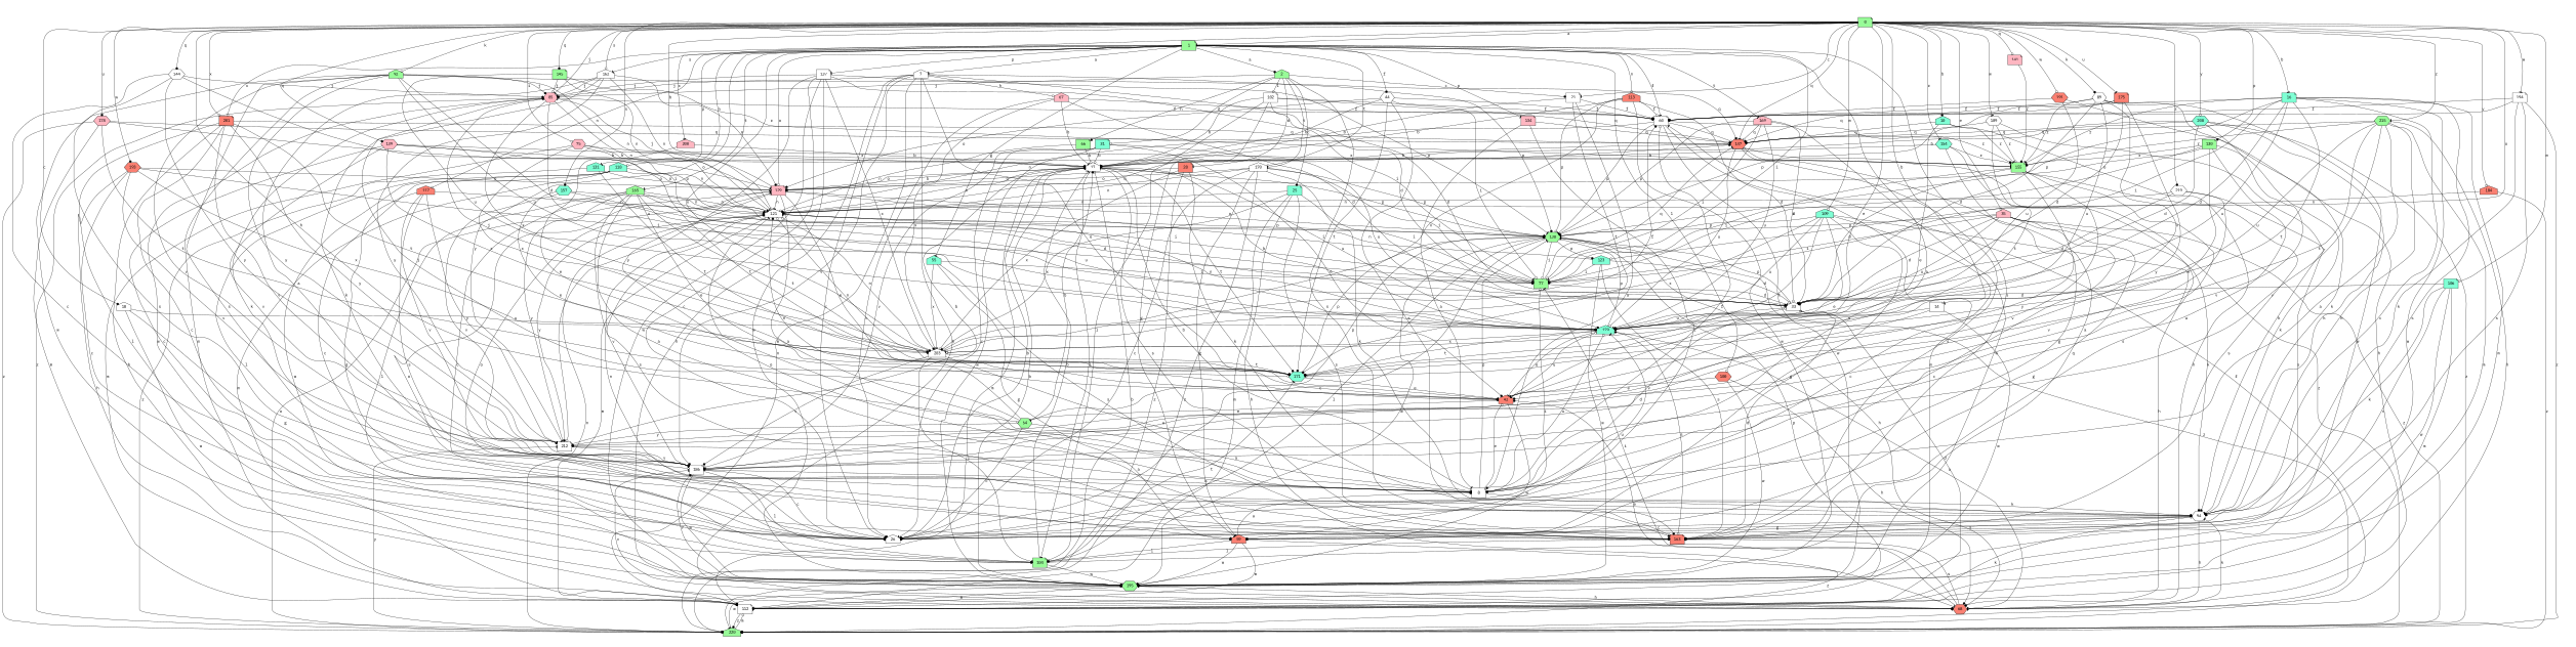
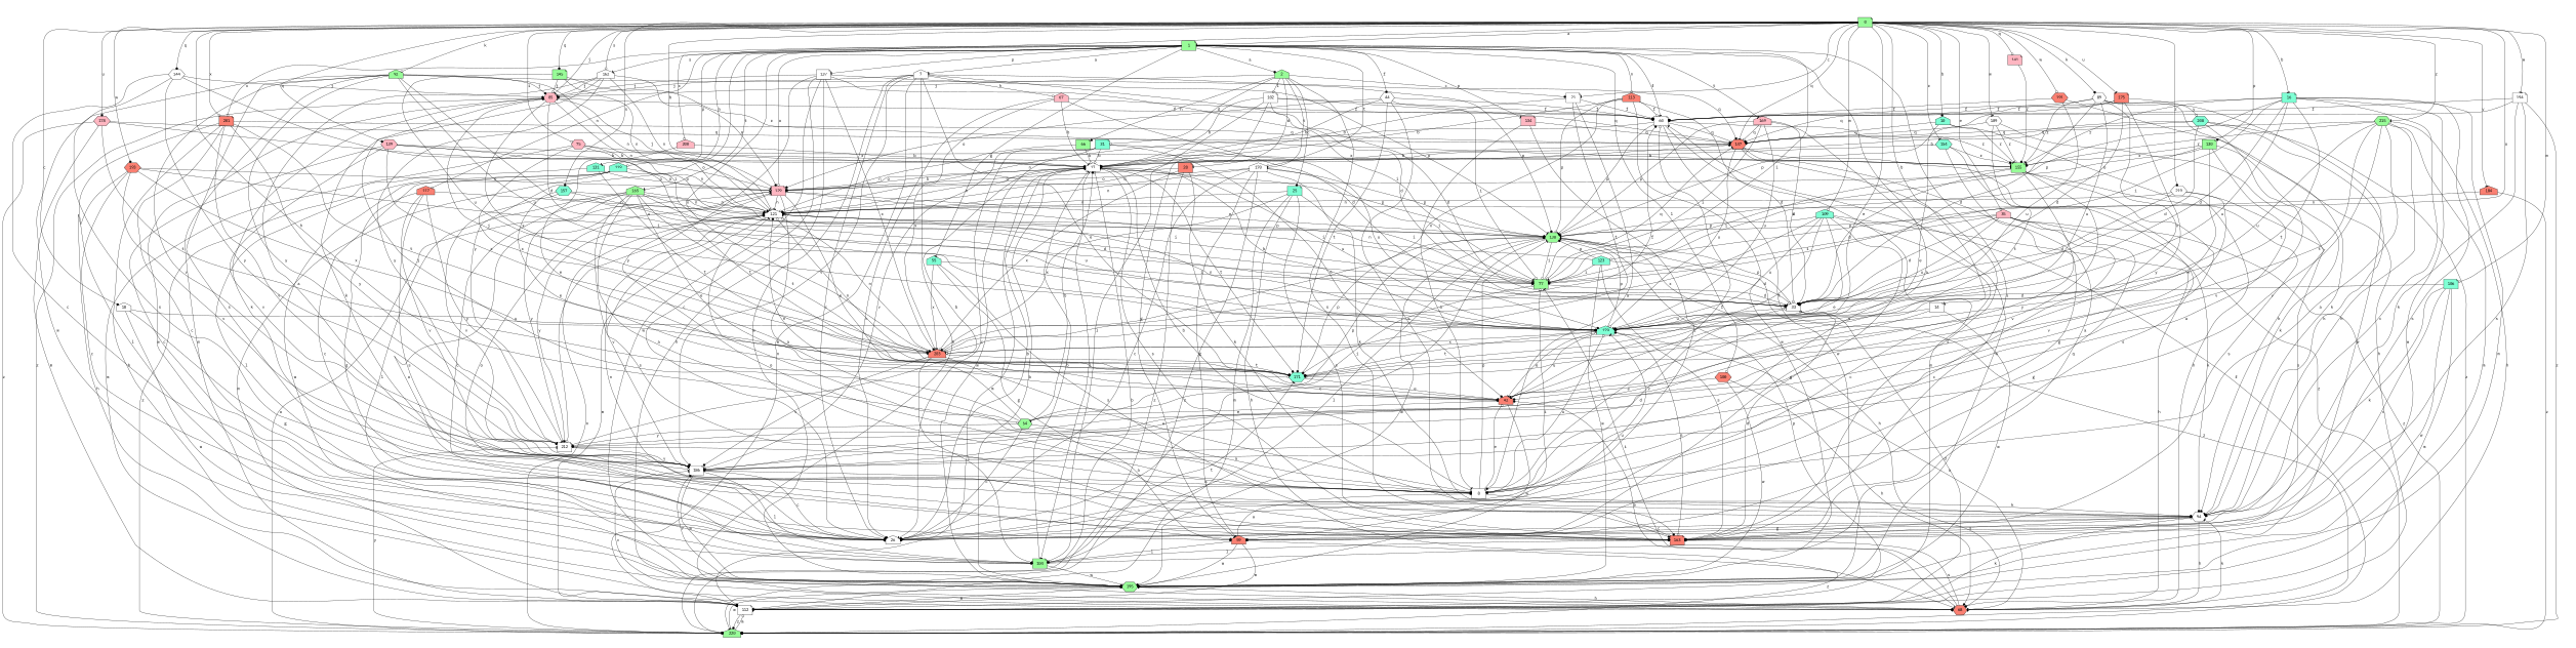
  strict digraph {
    fontname="IBM Plex Mono"
    node [fillcolor=white fontname="IBM Plex Mono" shape=note style=filled]
    edge [arrowhead=odot fontname="IBM Plex Mono"]
    0 [fillcolor=palegreen]
    1 [fillcolor=palegreen]
    10 [fillcolor=aquamarine shape=house]
    14
    16 [fillcolor=aquamarine]
    17 [shape=house]
    18 [shape=house]
    21
    35 [fillcolor=lightpink shape=house]
    42 [fillcolor=salmon shape=house]
    64 [fillcolor=palegreen shape=hexagon]
    75 [fillcolor=lightpink shape=hexagon]
    85 [fillcolor=lightpink shape=hexagon]
    89 [shape=hexagon]
    92 [fillcolor=palegreen shape=house]
    106 [fillcolor=aquamarine]
    109 [fillcolor=aquamarine shape=house]
    123 [fillcolor=aquamarine shape=house]
    130 [fillcolor=palegreen]
    139 [fillcolor=lightpink shape=hexagon]
    141 [fillcolor=lightpink]
    144 [shape=hexagon]
    145 [fillcolor=palegreen]
    147 [fillcolor=salmon shape=hexagon]
    154 [fillcolor=aquamarine shape=hexagon]
    157 [fillcolor=aquamarine shape=hexagon]
    162 [shape=house]
    175 [fillcolor=salmon]
    178 [fillcolor=lightpink shape=hexagon]
    184 [fillcolor=salmon shape=house]
    189 [shape=hexagon]
    191 [fillcolor=salmon shape=hexagon]
    193 [fillcolor=salmon shape=hexagon]
    194
    200 [fillcolor=lightpink shape=house]
    201 [fillcolor=salmon]
    208 [fillcolor=aquamarine shape=hexagon]
    215 [fillcolor=palegreen shape=hexagon]
    219 [shape=hexagon]
    2 [fillcolor=palegreen shape=house]
    7 [shape=house]
    8
    44 [shape=hexagon]
    n44 [label=60]
    55 [fillcolor=aquamarine shape=house]
    77 [fillcolor=palegreen]
    100 [fillcolor=salmon shape=hexagon]
    113 [fillcolor=salmon shape=house]
    117 [fillcolor=salmon shape=house]
-   119 [fillcolor=aquamarine shape=house label=118]
+   119 [fillcolor=aquamarine shape=house]
    129 [fillcolor=lightpink]
    131 [fillcolor=aquamarine shape=house]
    134 [fillcolor=lightpink]
    137
    163 [fillcolor=salmon]
    165 [fillcolor=palegreen shape=house]
    169 [fillcolor=lightpink shape=house]
    170 [shape=house]
-   203 [shape=house]
+   203 [fillcolor=salmon shape=house]
    212
    68 [fillcolor=salmon shape=hexagon]
    155 [fillcolor=palegreen]
    186
    195 [fillcolor=palegreen shape=hexagon]
    179 [fillcolor=aquamarine shape=house]
    26 [shape=house]
    33 [shape=house]
    112
    138 [fillcolor=palegreen shape=hexagon]
    171 [fillcolor=aquamarine shape=hexagon]
    121 [shape=house]
    104 [fillcolor=palegreen]
    59 [fillcolor=salmon shape=house]
    94 [shape=hexagon]
    220 [fillcolor=palegreen shape=house]
    25 [fillcolor=aquamarine]
    28 [fillcolor=salmon]
    31 [fillcolor=aquamarine]
    66 [fillcolor=palegreen]
    102
    67 [fillcolor=lightpink shape=house]
    0 -> 1 [arrowhead=tee label=a]
    0 -> 10 [arrowhead=dot label=b]
    0 -> 14 [arrowhead=tee label=b]
    0 -> 16 [arrowhead=tee label=b]
    0 -> 17 [label=b]
    0 -> 18 [arrowhead=dot label=c]
    0 -> 21 [arrowhead=tee label=c]
    0 -> 35 [label=e]
    0 -> 42 [arrowhead=tee label=e]
    0 -> 64 [label=h]
    0 -> 75 [label=i]
    0 -> 85 [arrowhead=tee label=j]
    0 -> 89 [arrowhead=dot label=k]
    0 -> 92 [label=k]
    0 -> 106 [label=m]
    0 -> 109 [label=m]
    0 -> 123 [label=o]
    0 -> 130 [arrowhead=dot label=p]
    0 -> 139 [arrowhead=dot label=q]
    0 -> 141 [label=q]
    0 -> 144 [arrowhead=dot label=q]
    0 -> 145 [arrowhead=dot label=q]
    0 -> 147 [arrowhead=tee label=q]
    0 -> 154 [arrowhead=tee label=r]
    0 -> 157 [arrowhead=dot label=s]
    0 -> 162 [label=s]
    0 -> 175 [arrowhead=tee label=u]
    0 -> 178 [arrowhead=dot label=u]
-   0 -> 184 [label=v]
+   0 -> 184 [arrowhead=tee label=v]
    0 -> 189 [arrowhead=tee label=w]
    0 -> 191 [label=w]
    0 -> 193 [arrowhead=dot label=w]
    0 -> 194 [arrowhead=tee label=w]
-   0 -> 200 [arrowhead=tee label=x]
+   0 -> 200 [label=x]
    0 -> 201 [label=x]
-   0 -> 208 [label=y]
+   175 -> 208 [label=y]
    0 -> 215 [arrowhead=tee label=z]
    0 -> 219 [arrowhead=dot label=z]
    1 -> 162 [arrowhead=tee label=s]
    1 -> 201 [label=x]
    1 -> 2 [arrowhead=dot label=a]
    1 -> 7 [arrowhead=tee label=a]
    1 -> 8 [label=a]
    1 -> 44 [arrowhead=dot label=f]
    1 -> n44 [arrowhead=tee label=f]
    1 -> 55 [arrowhead=tee label=g]
    1 -> 77 [arrowhead=tee label=i]
    1 -> 100 [label=l]
    1 -> 113 [label=n]
    1 -> 117 [label=n]
    1 -> 119 [label=n]
    1 -> 129 [label=o]
    1 -> 131 [arrowhead=tee label=p]
    1 -> 134 [arrowhead=tee label=p]
    1 -> 137 [arrowhead=tee label=p]
    1 -> 163 [arrowhead=tee label=s]
    1 -> 165 [arrowhead=tee label=t]
    1 -> 169 [arrowhead=tee label=t]
    1 -> 170 [label=t]
    1 -> 203 [arrowhead=dot label=x]
    1 -> 212 [arrowhead=tee label=y]
    10 -> 42 [label=e]
    10 -> 147 [arrowhead=dot label=q]
    10 -> 68 [arrowhead=dot label=h]
    10 -> 155 [arrowhead=tee label=r]
    14 -> 186 [arrowhead=dot label=v]
    14 -> 195 [arrowhead=tee label=w]
    14 -> 179 [arrowhead=dot label=u]
    16 -> n44 [arrowhead=tee label=f]
    16 -> 77 [arrowhead=dot label=i]
    16 -> 163 [label=s]
    16 -> 155 [arrowhead=tee label=r]
    16 -> 195 [arrowhead=tee label=w]
    16 -> 179 [arrowhead=tee label=u]
    16 -> 26 [arrowhead=tee label=c]
    16 -> 33 [arrowhead=tee label=d]
    16 -> 112 [label=m]
    16 -> 138 [label=p]
    16 -> 171 [arrowhead=tee label=t]
    17 -> 129 [arrowhead=tee label=o]
    17 -> 163 [arrowhead=dot label=s]
    17 -> 179 [arrowhead=dot label=u]
    17 -> 112 [arrowhead=dot label=m]
    17 -> 138 [arrowhead=dot label=p]
    17 -> 171 [arrowhead=dot label=t]
    17 -> 121 [label=n]
    17 -> 104 [arrowhead=tee label=l]
    18 -> 195 [arrowhead=tee label=w]
    18 -> 179 [arrowhead=dot label=u]
    18 -> 59 [arrowhead=dot label=g]
    21 -> 17 [label=b]
    21 -> 8 [arrowhead=dot label=a]
    21 -> n44 [arrowhead=dot label=f]
    21 -> 171 [arrowhead=dot label=t]
    35 -> 77 [arrowhead=tee label=i]
    35 -> 179 [arrowhead=dot label=u]
    35 -> 26 [arrowhead=dot label=c]
    35 -> 33 [label=d]
    35 -> 138 [arrowhead=tee label=p]
    35 -> 59 [arrowhead=tee label=g]
    35 -> 94 [arrowhead=dot label=k]
    35 -> 220 [label=z]
    42 -> 64 [arrowhead=tee label=e]
    42 -> 195 [arrowhead=tee label=w]
    42 -> 179 [label=u]
    64 -> 17 [arrowhead=dot label=b]
    64 -> 85 [label=j]
    64 -> 8 [arrowhead=tee label=a]
+   64 -> 77 [label=i]
    64 -> 212 [arrowhead=tee label=y]
    64 -> 26 [label=c]
    64 -> 138 [arrowhead=tee label=p]
    64 -> 121 [arrowhead=dot label=n]
    75 -> 17 [arrowhead=tee label=b]
    75 -> 203 [arrowhead=dot label=x]
    75 -> 155 [arrowhead=tee label=r]
    75 -> 112 [arrowhead=tee label=m]
    75 -> 121 [arrowhead=tee label=n]
    85 -> n44 [arrowhead=tee label=f]
    85 -> 203 [label=x]
    85 -> 195 [arrowhead=tee label=w]
    85 -> 179 [label=u]
    85 -> 121 [arrowhead=tee label=n]
    85 -> 94 [label=k]
    85 -> 220 [label=z]
    89 -> n44 [arrowhead=dot label=f]
    89 -> 203 [label=x]
    89 -> 155 [arrowhead=tee label=r]
    89 -> 195 [arrowhead=dot label=w]
    89 -> 179 [arrowhead=dot label=u]
    89 -> 33 [arrowhead=tee label=d]
    89 -> 94 [arrowhead=tee label=k]
    92 -> 85 [arrowhead=dot label=j]
    92 -> 147 [arrowhead=dot label=q]
    92 -> 163 [arrowhead=dot label=s]
    92 -> 212 [arrowhead=tee label=y]
    92 -> 186 [arrowhead=tee label=v]
    92 -> 195 [label=w]
    92 -> 179 [label=u]
    92 -> 33 [label=d]
    92 -> 112 [arrowhead=dot label=m]
    92 -> 121 [label=n]
    106 -> 195 [label=w]
    106 -> 26 [arrowhead=dot label=c]
    106 -> 33 [arrowhead=tee label=d]
    106 -> 112 [arrowhead=tee label=m]
    106 -> 94 [arrowhead=dot label=k]
    109 -> 42 [label=e]
    109 -> 203 [arrowhead=tee label=x]
    109 -> 68 [label=h]
    109 -> 179 [arrowhead=dot label=u]
    109 -> 26 [arrowhead=dot label=c]
    109 -> 138 [arrowhead=tee label=p]
    109 -> 171 [arrowhead=dot label=t]
    109 -> 59 [label=g]
    123 -> 77 [label=i]
    123 -> 163 [label=s]
    123 -> 195 [arrowhead=tee label=w]
    123 -> 33 [label=d]
-   138 -> 123 [arrowhead=dot label=p]
+   123 -> 138 [arrowhead=dot label=p]
    123 -> 121 [arrowhead=tee label=n]
    130 -> 42 [arrowhead=tee label=e]
    130 -> 8 [label=a]
    130 -> 77 [label=i]
    130 -> 129 [arrowhead=dot label=o]
    130 -> 155 [arrowhead=dot label=r]
    130 -> 94 [arrowhead=tee label=k]
    139 -> 17 [arrowhead=dot label=b]
    139 -> 129 [arrowhead=tee label=o]
    139 -> 203 [arrowhead=tee label=x]
    139 -> 155 [arrowhead=tee label=r]
    139 -> 186 [arrowhead=tee label=v]
    139 -> 26 [arrowhead=tee label=c]
    141 -> 155 [arrowhead=dot label=r]
    144 -> 85 [arrowhead=dot label=j]
    144 -> 77 [arrowhead=dot label=i]
    144 -> 163 [label=s]
    144 -> 212 [label=y]
    144 -> 26 [label=c]
    145 -> 85 [label=j]
    145 -> 155 [arrowhead=tee label=r]
    145 -> 179 [arrowhead=dot label=u]
    145 -> 121 [arrowhead=tee label=n]
    147 -> 17 [arrowhead=dot label=b]
    147 -> 163 [arrowhead=dot label=s]
    147 -> 179 [label=u]
    147 -> 220 [arrowhead=tee label=z]
    154 -> 17 [arrowhead=tee label=b]
    154 -> 163 [label=s]
    154 -> 155 [arrowhead=tee label=r]
    154 -> 59 [arrowhead=dot label=g]
    157 -> 42 [label=e]
    157 -> 186 [arrowhead=tee label=v]
    157 -> 33 [arrowhead=tee label=d]
    157 -> 121 [label=n]
    162 -> 85 [arrowhead=tee label=j]
    162 -> 8 [arrowhead=tee label=a]
    162 -> 129 [arrowhead=dot label=o]
    162 -> 212 [label=y]
    162 -> 121 [label=n]
    162 -> 94 [arrowhead=dot label=k]
    175 -> n44 [arrowhead=tee label=f]
    175 -> 212 [arrowhead=dot label=y]
    175 -> 33 [arrowhead=dot label=d]
    175 -> 138 [arrowhead=dot label=p]
    178 -> 147 [arrowhead=tee label=q]
    178 -> 112 [label=m]
    178 -> 138 [arrowhead=tee label=p]
    178 -> 171 [label=t]
    178 -> 220 [arrowhead=dot label=z]
    184 -> 121 [label=n]
    184 -> 220 [arrowhead=dot label=z]
    189 -> 147 [arrowhead=tee label=q]
    189 -> 155 [label=r]
    189 -> 171 [arrowhead=dot label=t]
    189 -> 94 [arrowhead=dot label=k]
    191 -> n44 [arrowhead=dot label=f]
    191 -> 68 [label=h]
    191 -> 179 [label=u]
    193 -> 77 [label=i]
    193 -> 129 [label=o]
    193 -> 203 [arrowhead=tee label=x]
    193 -> 68 [arrowhead=tee label=h]
    193 -> 186 [label=v]
    193 -> 26 [arrowhead=dot label=c]
    194 -> 147 [arrowhead=dot label=q]
    194 -> n44 [arrowhead=tee label=f]
    194 -> 163 [arrowhead=dot label=s]
    194 -> 94 [arrowhead=dot label=k]
    194 -> 220 [arrowhead=tee label=z]
    200 -> 17 [arrowhead=dot label=b]
    200 -> 42 [arrowhead=tee label=e]
    201 -> 147 [label=q]
    201 -> 212 [arrowhead=tee label=y]
    201 -> 68 [label=h]
    201 -> 186 [label=v]
    201 -> 26 [label=c]
    201 -> 171 [label=t]
    201 -> 104 [label=l]
    208 -> 17 [arrowhead=tee label=b]
    208 -> 147 [arrowhead=tee label=q]
    208 -> 186 [label=v]
    208 -> 33 [label=d]
    208 -> 94 [label=k]
    208 -> 220 [arrowhead=dot label=z]
    215 -> 147 [arrowhead=tee label=q]
    215 -> 8 [label=a]
    215 -> 68 [arrowhead=tee label=h]
    215 -> 155 [arrowhead=tee label=r]
    215 -> 186 [arrowhead=tee label=v]
    215 -> 179 [label=u]
    215 -> 112 [arrowhead=tee label=m]
    215 -> 171 [label=t]
    215 -> 94 [arrowhead=tee label=k]
    219 -> 163 [arrowhead=dot label=s]
    219 -> 186 [arrowhead=tee label=v]
    219 -> 33 [arrowhead=dot label=d]
    219 -> 121 [label=n]
    2 -> 21 [arrowhead=dot label=c]
    2 -> 85 [arrowhead=dot label=j]
    2 -> 163 [label=s]
    2 -> 170 [arrowhead=tee label=t]
    2 -> 25 [arrowhead=dot label=c]
    2 -> 28 [arrowhead=tee label=d]
    2 -> 31 [label=d]
    2 -> 66 [arrowhead=dot label=h]
    2 -> 102 [label=l]
    7 -> 42 [arrowhead=tee label=e]
    7 -> 85 [arrowhead=tee label=j]
    7 -> 68 [arrowhead=dot label=h]
    7 -> 186 [arrowhead=dot label=v]
    7 -> 195 [arrowhead=tee label=w]
    7 -> 26 [arrowhead=dot label=c]
    7 -> 33 [label=d]
    7 -> 112 [label=m]
    7 -> 138 [arrowhead=dot label=p]
    7 -> 67 [label=h]
    8 -> 17 [arrowhead=tee label=b]
    8 -> 42 [label=e]
    8 -> n44 [label=f]
    8 -> 179 [label=u]
    8 -> 33 [label=d]
    8 -> 138 [arrowhead=tee label=p]
    8 -> 121 [arrowhead=tee label=n]
    8 -> 94 [arrowhead=dot label=k]
    44 -> 17 [arrowhead=tee label=b]
    44 -> n44 [arrowhead=dot label=f]
    44 -> 77 [label=i]
    44 -> 129 [arrowhead=dot label=o]
    44 -> 163 [arrowhead=dot label=s]
    44 -> 171 [arrowhead=dot label=t]
    n44 -> 147 [label=q]
    n44 -> 155 [arrowhead=dot label=r]
    n44 -> 195 [label=w]
    n44 -> 112 [arrowhead=tee label=m]
    n44 -> 138 [arrowhead=tee label=p]
    n44 -> 121 [arrowhead=dot label=n]
    55 -> 77 [arrowhead=dot label=i]
    55 -> 163 [label=s]
    55 -> 203 [arrowhead=tee label=x]
    55 -> 59 [arrowhead=dot label=g]
    77 -> 147 [arrowhead=tee label=q]
    77 -> 33 [arrowhead=tee label=d]
    100 -> 42 [arrowhead=dot label=e]
    100 -> 68 [arrowhead=dot label=h]
    100 -> 195 [arrowhead=tee label=w]
    113 -> 17 [label=b]
    113 -> n44 [label=f]
    113 -> 203 [label=x]
    113 -> 195 [arrowhead=dot label=w]
    113 -> 33 [label=d]
    113 -> 138 [label=p]
    117 -> 163 [label=s]
    117 -> 212 [arrowhead=tee label=y]
    117 -> 186 [label=v]
    117 -> 121 [arrowhead=dot label=n]
    117 -> 59 [arrowhead=tee label=g]
    119 -> 129 [label=o]
    119 -> 195 [arrowhead=tee label=w]
    119 -> 26 [arrowhead=dot label=c]
    119 -> 112 [arrowhead=dot label=m]
    119 -> 171 [arrowhead=dot label=t]
    119 -> 104 [label=l]
    129 -> 17 [arrowhead=dot label=b]
    129 -> 42 [arrowhead=dot label=e]
    129 -> 85 [arrowhead=tee label=j]
    129 -> 8 [label=a]
    129 -> 77 [arrowhead=dot label=i]
    129 -> 121 [arrowhead=tee label=n]
    131 -> 129 [label=o]
    131 -> 171 [arrowhead=dot label=t]
    131 -> 220 [arrowhead=tee label=z]
    134 -> 147 [label=q]
    134 -> 8 [arrowhead=tee label=a]
    134 -> 26 [arrowhead=dot label=c]
    137 -> 85 [label=j]
    137 -> 77 [arrowhead=tee label=i]
    137 -> 203 [arrowhead=dot label=x]
    137 -> 212 [label=y]
    137 -> 68 [arrowhead=tee label=h]
    137 -> 195 [arrowhead=dot label=w]
    137 -> 26 [arrowhead=tee label=c]
    137 -> 138 [arrowhead=tee label=p]
    163 -> 129 [label=o]
    163 -> 33 [label=d]
    163 -> 104 [label=l]
    165 -> 42 [arrowhead=dot label=e]
    165 -> 8 [arrowhead=tee label=a]
    165 -> 77 [label=i]
    165 -> 163 [arrowhead=tee label=s]
    165 -> 212 [label=y]
    165 -> 179 [label=u]
    165 -> 26 [arrowhead=tee label=c]
    165 -> 171 [arrowhead=dot label=t]
    165 -> 121 [arrowhead=dot label=n]
    165 -> 104 [arrowhead=dot label=l]
    169 -> 147 [label=q]
    169 -> 77 [label=i]
    169 -> 195 [arrowhead=dot label=w]
    169 -> 179 [arrowhead=tee label=u]
    169 -> 33 [label=d]
    169 -> 138 [arrowhead=tee label=p]
    170 -> 77 [label=i]
    170 -> 129 [label=o]
    170 -> 26 [arrowhead=dot label=c]
    170 -> 138 [label=p]
    170 -> 121 [arrowhead=tee label=n]
    170 -> 59 [arrowhead=tee label=g]
    170 -> 94 [arrowhead=tee label=k]
    170 -> 220 [arrowhead=tee label=z]
    203 -> 85 [arrowhead=dot label=j]
    203 -> 8 [label=a]
    203 -> n44 [arrowhead=dot label=f]
    203 -> 186 [arrowhead=dot label=v]
    203 -> 171 [label=t]
    203 -> 121 [label=n]
    203 -> 104 [arrowhead=tee label=l]
    212 -> 17 [arrowhead=tee label=b]
    212 -> 8 [label=a]
    212 -> 186 [arrowhead=tee label=v]
    68 -> 42 [arrowhead=dot label=e]
    68 -> 77 [arrowhead=tee label=i]
    68 -> 163 [label=s]
    68 -> 186 [arrowhead=tee label=v]
    68 -> 179 [arrowhead=dot label=u]
    68 -> 94 [arrowhead=tee label=k]
    155 -> 8 [arrowhead=dot label=a]
    155 -> 77 [arrowhead=tee label=i]
    155 -> 163 [label=s]
    155 -> 212 [arrowhead=dot label=y]
    155 -> 186 [arrowhead=tee label=v]
    155 -> 33 [arrowhead=dot label=d]
    186 -> 8 [arrowhead=tee label=a]
    186 -> 195 [label=w]
    186 -> 26 [label=c]
    186 -> 104 [label=l]
    195 -> 17 [label=b]
    195 -> 68 [label=h]
    195 -> 186 [arrowhead=dot label=v]
    195 -> 112 [label=m]
    179 -> 17 [label=b]
    179 -> 42 [arrowhead=tee label=e]
    179 -> 163 [label=s]
    179 -> 203 [label=x]
    179 -> 138 [label=p]
    179 -> 171 [arrowhead=dot label=t]
    179 -> 121 [label=n]
    26 -> 17 [arrowhead=tee label=b]
    26 -> 77 [label=i]
    26 -> 129 [arrowhead=tee label=o]
    26 -> 121 [arrowhead=dot label=n]
    33 -> 179 [arrowhead=tee label=u]
    33 -> 138 [arrowhead=tee label=p]
    112 -> 33 [label=d]
    112 -> 138 [arrowhead=tee label=p]
    112 -> 94 [label=k]
    112 -> 220 [arrowhead=dot label=z]
    138 -> 77 [label=i]
    138 -> 129 [label=o]
    138 -> 68 [label=h]
    138 -> 195 [arrowhead=dot label=w]
    138 -> 26 [arrowhead=tee label=c]
    138 -> 104 [arrowhead=dot label=l]
    138 -> 220 [arrowhead=dot label=z]
    171 -> 42 [label=e]
    171 -> 138 [arrowhead=dot label=p]
    171 -> 121 [label=n]
    121 -> 147 [arrowhead=dot label=q]
    121 -> 212 [arrowhead=dot label=y]
    121 -> 186 [arrowhead=tee label=v]
    121 -> 112 [arrowhead=dot label=m]
    121 -> 138 [label=p]
    104 -> 17 [arrowhead=tee label=b]
    104 -> 147 [label=q]
    104 -> 129 [arrowhead=tee label=o]
    104 -> 195 [label=w]
    104 -> 171 [arrowhead=tee label=t]
    59 -> 8 [label=a]
    59 -> 195 [label=w]
    59 -> 179 [arrowhead=tee label=u]
    59 -> 112 [label=m]
    59 -> 104 [label=l]
    59 -> 220 [label=z]
    94 -> 163 [label=s]
    94 -> 68 [arrowhead=tee label=h]
    94 -> 26 [label=c]
    94 -> 59 [label=g]
    220 -> 17 [label=b]
    220 -> n44 [arrowhead=tee label=f]
    220 -> 129 [label=o]
    220 -> 212 [arrowhead=tee label=y]
    220 -> 195 [label=w]
    220 -> 112 [label=m]
    220 -> 121 [arrowhead=dot label=n]
    25 -> 77 [arrowhead=tee label=i]
    25 -> 163 [arrowhead=dot label=s]
    25 -> 203 [arrowhead=dot label=x]
    25 -> 68 [arrowhead=tee label=h]
    25 -> 112 [label=m]
    25 -> 121 [arrowhead=dot label=n]
    28 -> 129 [label=o]
    28 -> 203 [label=x]
    28 -> 94 [label=k]
    28 -> 220 [arrowhead=dot label=z]
    31 -> 17 [label=b]
    31 -> 42 [arrowhead=dot label=e]
    31 -> 186 [label=v]
    31 -> 195 [label=w]
    31 -> 179 [arrowhead=dot label=u]
    31 -> 26 [arrowhead=tee label=c]
    66 -> 17 [label=b]
    66 -> 121 [label=n]
    102 -> 17 [arrowhead=dot label=b]
    102 -> 147 [arrowhead=dot label=q]
    102 -> n44 [arrowhead=dot label=f]
    102 -> 33 [arrowhead=dot label=d]
    102 -> 104 [label=l]
    102 -> 59 [arrowhead=tee label=g]
    67 -> 17 [arrowhead=tee label=b]
    67 -> n44 [arrowhead=tee label=f]
    67 -> 203 [label=x]
    67 -> 26 [arrowhead=dot label=c]
    67 -> 33 [label=d]
  }
